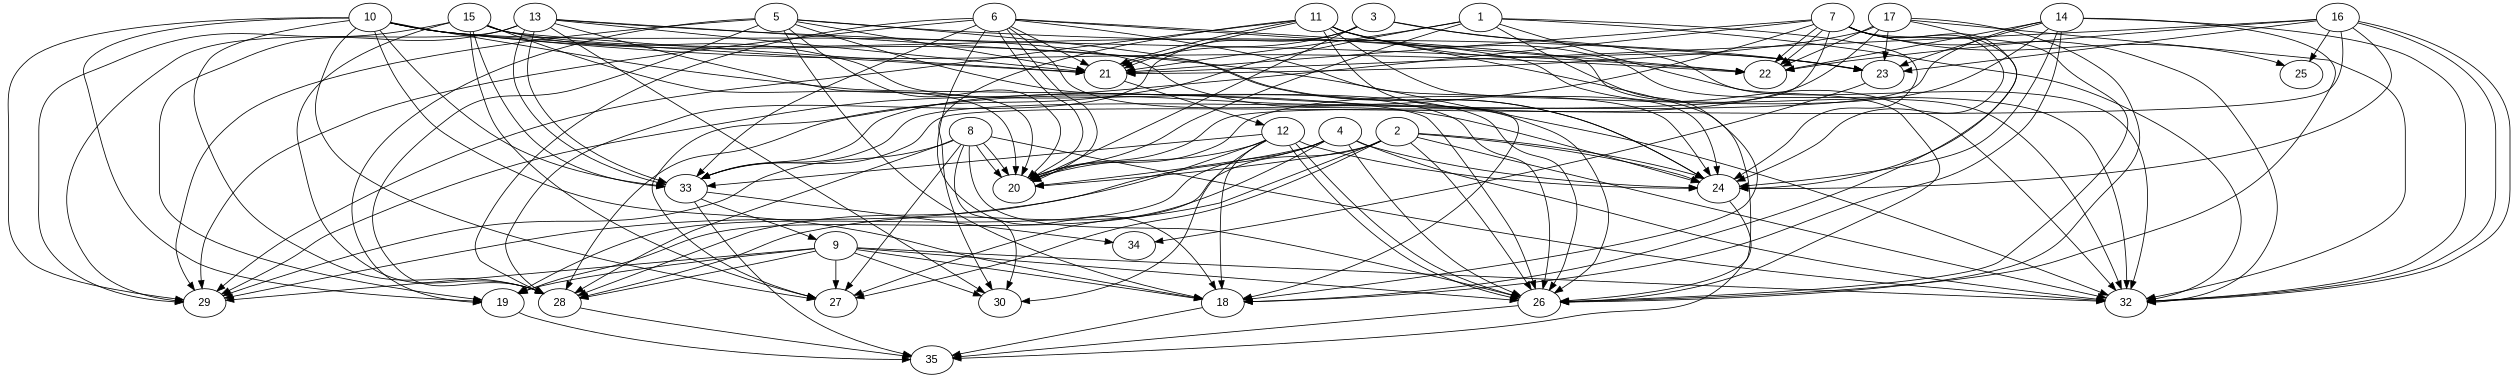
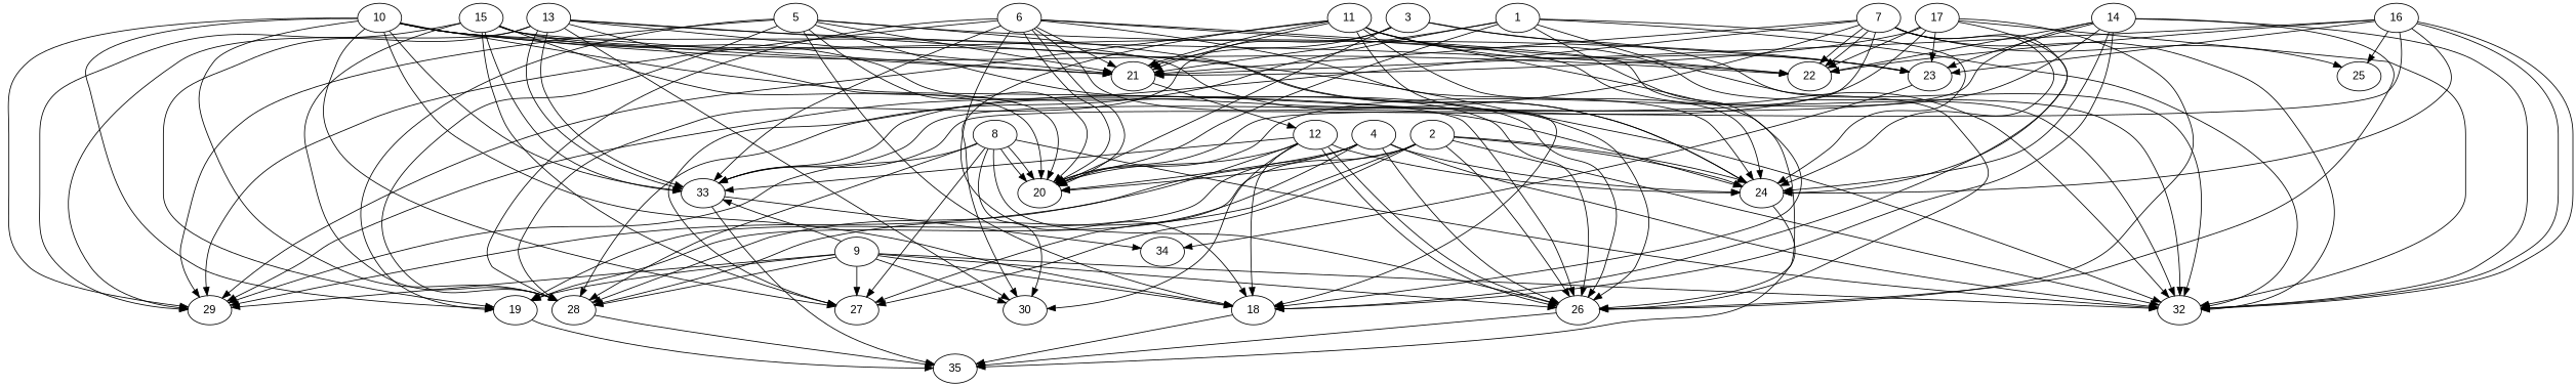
  digraph {
    fontname="Liberation Sans"
    node [alpha=0.07 fontname="Liberation Sans"]
    edge [fontname="Liberation Sans"]
    1 [expect_size=35539968]
    18 [alpha=0.13 expect_size=36814848]
    20 [alpha=0.19 expect_size=28420096]
    21 [alpha=0.14 expect_size=48161792]
    24 [alpha=0.16 expect_size=6512640]
    26 [alpha=0.06 expect_size=9384960]
    27 [alpha=0.08 expect_size=7290880]
    32 [alpha=0.02 expect_size=50179072]
    35 [alpha=0.11 expect_size=22605824]
    12 [alpha=0.09 expect_size=12272640]
    2 [alpha=0.13 expect_size=6734848]
    19 [alpha=0.16 expect_size=49020928]
    28 [expect_size=46027776]
    3 [alpha=0.12 expect_size=43674624]
    23 [alpha=0.02 expect_size=6120448]
    34 [alpha=0.06 expect_size=30876672]
    4 [alpha=0.02 expect_size=10747904]
    29 [expect_size=29069312]
    5 [alpha=0.05 expect_size=20835328]
    6 [alpha=0.08 expect_size=23441408]
    22 [alpha=0.10 expect_size=31926272]
    33 [alpha=0.10 expect_size=26174464]
    7 [alpha=0.11 expect_size=36457472]
    25 [alpha=0.18 expect_size=42550272]
    8 [alpha=0.05 expect_size=45108224]
    30 [alpha=0.01 expect_size=20336640]
    9 [alpha=0.11 expect_size=7465984]
    10 [alpha=0.08 expect_size=37497856]
    11 [alpha=0.13 expect_size=42061824]
    13 [alpha=0.00 expect_size=42419200]
    14 [alpha=0.15 expect_size=23202816]
    15 [alpha=0.06 expect_size=27524096]
    16 [alpha=0.19 expect_size=39264256]
    17 [alpha=0.16 expect_size=10483712]
    1 -> 18
    1 -> 20
    1 -> 21
    1 -> 24
    1 -> 26
    1 -> 27
    1 -> 32
    18 -> 35
    21 -> 12
    24 -> 35
    26 -> 35
    12 -> 18
    12 -> 20
    12 -> 24
    12 -> 26
    12 -> 26
    12 -> 28
    12 -> 33
    12 -> 30
    2 -> 20
    2 -> 24
    2 -> 24
    2 -> 26
    2 -> 27
    2 -> 32
    2 -> 19
    2 -> 28
    19 -> 35
    28 -> 35
    3 -> 20
    3 -> 21
    3 -> 32
    3 -> 28
    3 -> 23
    23 -> 34
    4 -> 20
    4 -> 24
    4 -> 26
    4 -> 27
    4 -> 32
    4 -> 19
    4 -> 29
    5 -> 18
    5 -> 20
    5 -> 21
    5 -> 24
    5 -> 26
    5 -> 19
    5 -> 28
    5 -> 23
    5 -> 29
    6 -> 18
    6 -> 20
    6 -> 20
    6 -> 21
    6 -> 24
    6 -> 26
    6 -> 32
    6 -> 28
    6 -> 29
    6 -> 22
    6 -> 33
    33 -> 35
    33 -> 34
    7 -> 18
    7 -> 20
    7 -> 21
    7 -> 24
-   7 -> 26
    7 -> 32
    7 -> 28
    7 -> 29
    7 -> 22
    7 -> 22
    7 -> 25
    8 -> 20
    8 -> 20
    8 -> 26
    8 -> 27
    8 -> 32
    8 -> 28
    8 -> 29
    8 -> 30
    9 -> 18
    9 -> 26
    9 -> 27
    9 -> 32
    9 -> 19
    9 -> 28
    9 -> 29
-   33 -> 9
+   9 -> 33
    9 -> 30
    10 -> 18
    10 -> 21
    10 -> 24
    10 -> 26
    10 -> 27
    10 -> 32
    10 -> 19
    10 -> 28
    10 -> 29
    10 -> 22
    10 -> 33
    11 -> 18
    11 -> 21
    11 -> 21
    11 -> 24
    11 -> 26
    11 -> 32
    11 -> 23
    11 -> 29
    11 -> 30
    13 -> 20
    13 -> 21
    13 -> 24
    13 -> 19
    13 -> 29
    13 -> 22
    13 -> 33
    13 -> 33
    13 -> 30
    14 -> 18
    14 -> 20
    14 -> 24
    14 -> 26
    14 -> 32
    14 -> 23
    14 -> 22
    14 -> 33
    15 -> 20
    15 -> 21
    15 -> 26
    15 -> 27
    15 -> 32
    15 -> 28
    15 -> 29
    15 -> 33
    16 -> 21
    16 -> 24
    16 -> 32
    16 -> 32
    16 -> 23
    16 -> 22
    16 -> 33
    16 -> 25
    17 -> 21
    17 -> 24
    17 -> 26
    17 -> 32
    17 -> 23
    17 -> 22
    17 -> 33
  }
